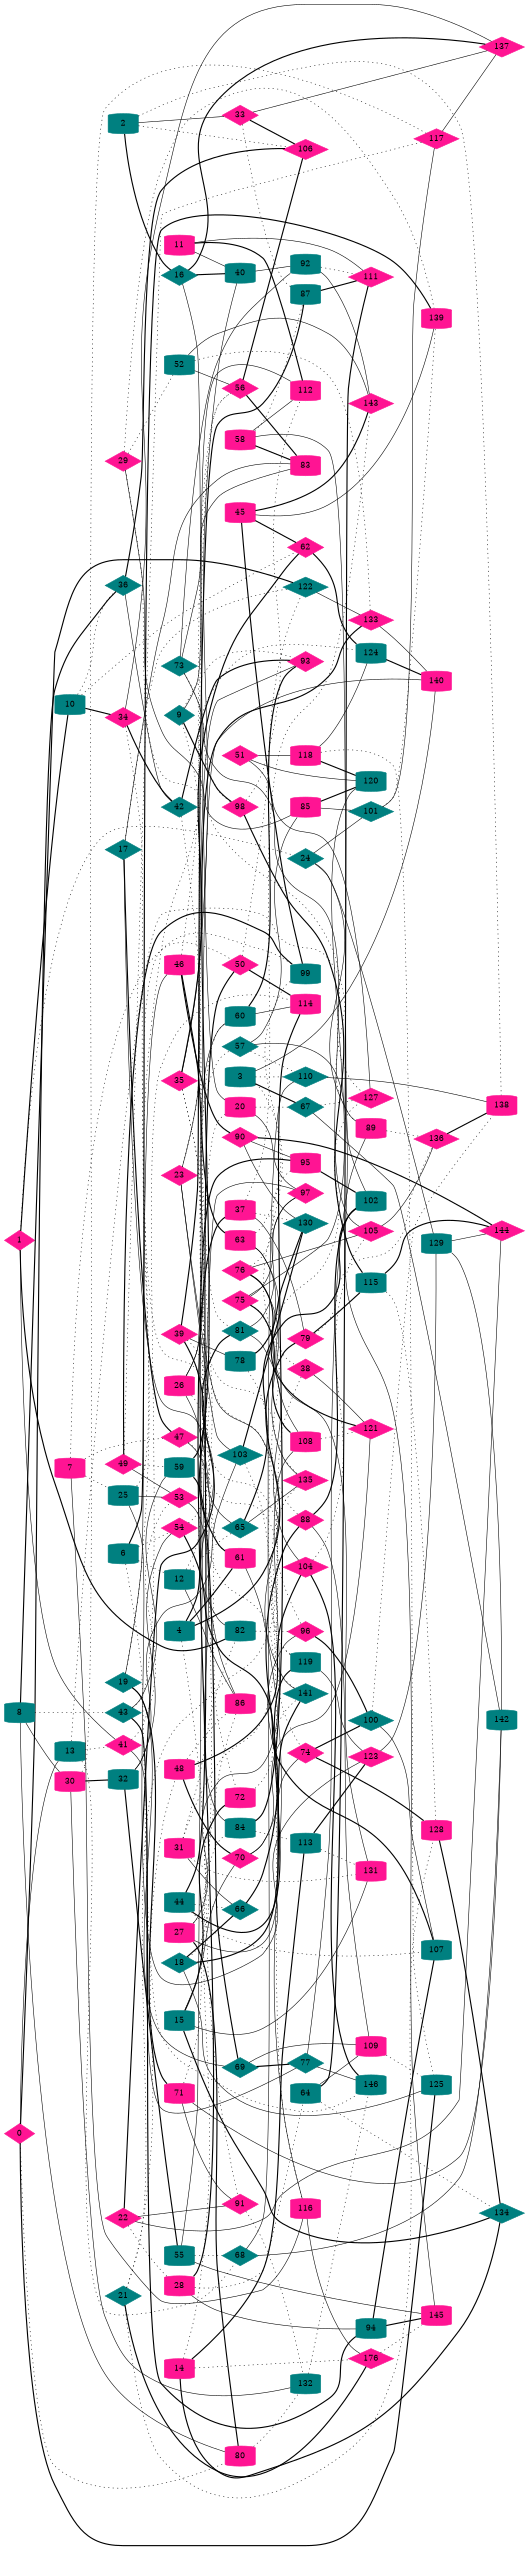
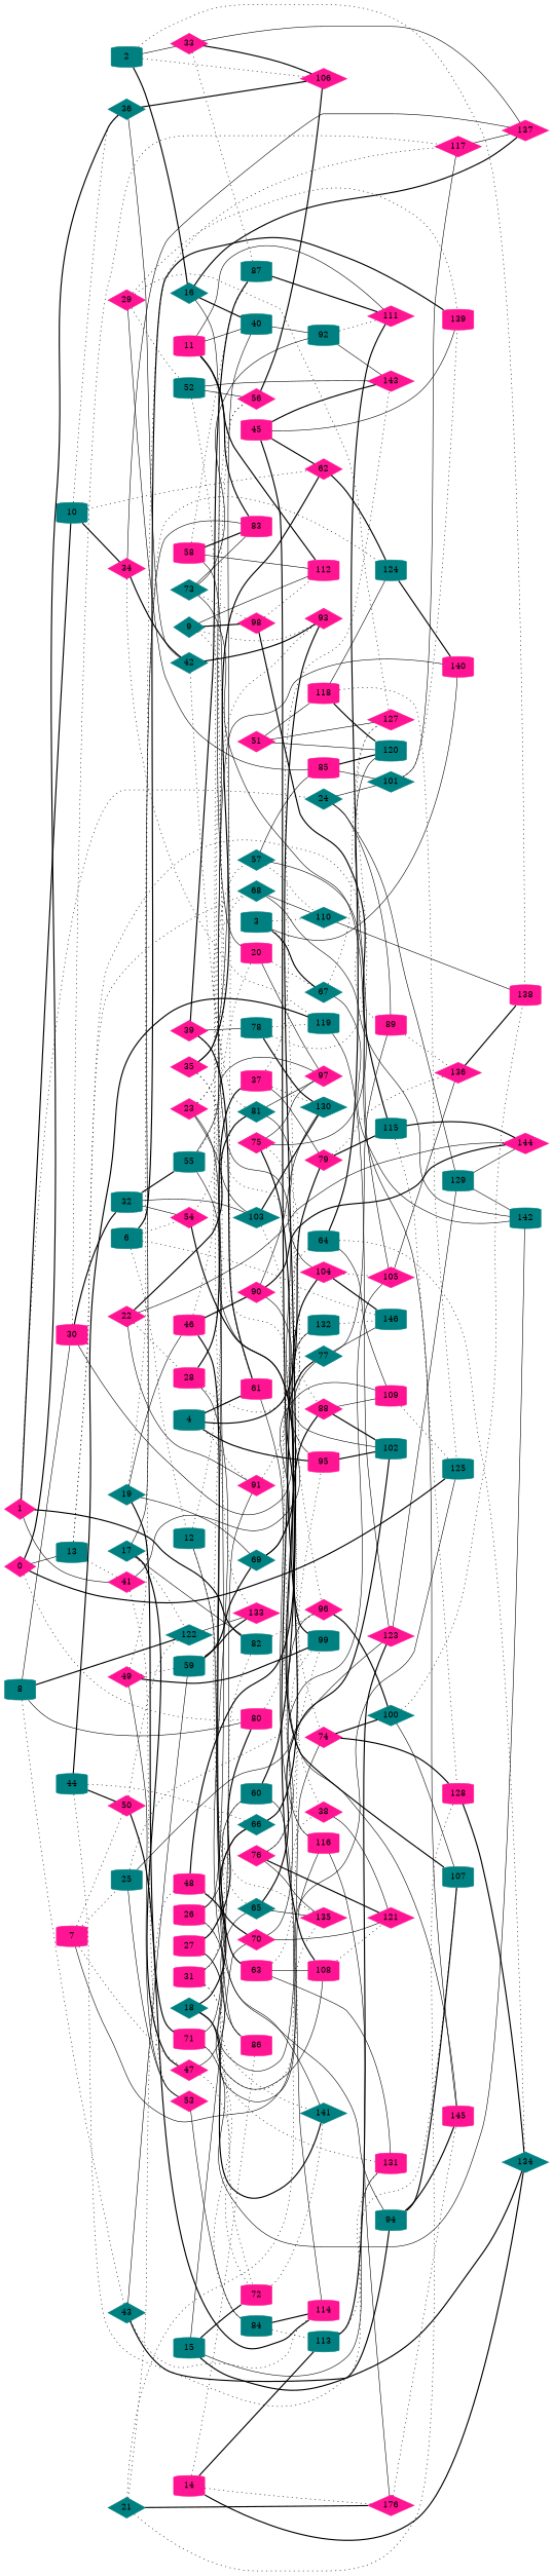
  graph {
    rankdir=LR
    node [color=deeppink shape=cylinder style=filled]
    edge [style=solid]
    10 [color=teal]
    1 [shape=diamond]
    24 [color=teal shape=diamond]
    41 [shape=diamond]
    82 [color=teal]
    36 [color=teal shape=diamond]
    34 [shape=diamond]
    62 [shape=diamond]
    89
    101 [color=teal shape=diamond]
    129 [color=teal]
    53 [shape=diamond]
    77 [color=teal shape=diamond]
    96 [shape=diamond]
    2 [color=teal]
    16 [color=teal shape=diamond]
    33 [shape=diamond]
    106 [shape=diamond]
    138
    40 [color=teal]
    20
    137 [shape=diamond]
    87 [color=teal]
    3 [color=teal]
    38 [shape=diamond]
    67 [color=teal shape=diamond]
    110 [color=teal shape=diamond]
    140
    121 [shape=diamond]
    127 [shape=diamond]
    142 [color=teal]
    4 [color=teal]
    61
    79 [shape=diamond]
    91 [shape=diamond]
    95
    116
    115 [color=teal]
    136 [shape=diamond]
    132 [color=teal]
    102 [color=teal]
    n42 [label=0 shape=diamond]
    13 [color=teal]
    80
    125 [color=teal]
    68 [color=teal shape=diamond]
    42 [color=teal shape=diamond]
    6 [color=teal]
    12 [color=teal]
    54 [shape=diamond]
    139
    146 [color=teal]
    65 [color=teal shape=diamond]
    86
    107 [color=teal]
    57 [color=teal shape=diamond]
    7
    25 [color=teal]
    47 [shape=diamond]
    50 [shape=diamond]
    99 [color=teal]
    123 [shape=diamond]
    72
    122 [color=teal shape=diamond]
    114
    n66 [label=176 shape=diamond]
    8 [color=teal]
    30
    43 [color=teal shape=diamond]
    32 [color=teal]
    117 [shape=diamond]
    94 [color=teal]
    59 [color=teal]
    133 [shape=diamond]
    9 [color=teal shape=diamond]
    93 [shape=diamond]
    98 [shape=diamond]
    112
    119 [color=teal]
    124 [color=teal]
    11
    83
    111 [shape=diamond]
    92 [color=teal]
    97 [shape=diamond]
    135 [shape=diamond]
    14
    113 [color=teal]
    134 [color=teal shape=diamond]
    131
    145
    15 [color=teal]
    70 [shape=diamond]
    141 [color=teal shape=diamond]
    17 [color=teal shape=diamond]
    18 [color=teal shape=diamond]
    66 [color=teal shape=diamond]
    88 [shape=diamond]
    19 [color=teal shape=diamond]
    46
    69 [color=teal shape=diamond]
    71
    56 [shape=diamond]
    63
    90 [shape=diamond]
    109
    84 [color=teal]
    21 [color=teal shape=diamond]
    48
    128
    104 [shape=diamond]
    22 [shape=diamond]
    28
    81 [color=teal shape=diamond]
    144 [shape=diamond]
    37
    64 [color=teal]
    23 [shape=diamond]
    103 [color=teal shape=diamond]
    130 [color=teal shape=diamond]
    26
    60 [color=teal]
    27
    74 [shape=diamond]
    108
    100 [color=teal shape=diamond]
    143 [shape=diamond]
    29 [shape=diamond]
    52 [color=teal]
    85
    120 [color=teal]
    55 [color=teal]
    31
    35 [shape=diamond]
    51 [shape=diamond]
    118
    39 [shape=diamond]
    78 [color=teal]
    44 [color=teal]
    45
    105 [shape=diamond]
    49 [shape=diamond]
    58
    73 [color=teal shape=diamond]
    75 [shape=diamond]
    76 [shape=diamond]
    10 -- 36 [style=dotted]
    10 -- 34 [style=bold]
    10 -- 62 [style=dotted]
    1 -- 10 [style=bold]
    1 -- 24 [style=dotted]
    1 -- 41
    1 -- 82 [style=bold]
    24 -- 89
    24 -- 101
    24 -- 129
    41 -- 53 [style=dotted]
    41 -- 77
    82 -- 96 [style=dotted]
    36 -- 106 [style=bold]
    36 -- 42
    34 -- 137
    34 -- 42 [style=bold]
    34 -- 119 [style=dotted]
    62 -- 124 [style=bold]
    89 -- 136 [style=dotted]
    101 -- 139 [style=dotted]
    101 -- 117
    129 -- 142
    129 -- 144
    53 -- 84
    77 -- 89
    77 -- 146
    96 -- 100 [style=bold]
    2 -- 16 [style=bold]
    2 -- 33
    2 -- 106 [style=dotted]
    2 -- 138 [style=dotted]
    16 -- 40 [style=bold]
    16 -- 20
    16 -- 137 [style=bold]
    33 -- 106 [style=bold]
    33 -- 137
    33 -- 87 [style=dotted]
    40 -- 92
    20 -- 67 [style=dotted]
    20 -- 97
    87 -- 111 [style=bold]
    3 -- 38 [style=dotted]
    3 -- 67 [style=bold]
    3 -- 110 [style=dotted]
    3 -- 140
    38 -- 121
    67 -- 127 [style=dotted]
    67 -- 142
    110 -- 138
    4 -- 61 [style=bold]
    4 -- 79 [style=bold]
    4 -- 91 [style=dotted]
    4 -- 95 [style=bold]
    61 -- 116
    79 -- 115 [style=bold]
    79 -- 136 [style=dotted]
    91 -- 132 [style=dotted]
    95 -- 102 [style=bold]
    116 -- n66
    115 -- 128 [style=dotted]
    115 -- 144 [style=bold]
    136 -- 138 [style=bold]
    132 -- 146 [style=dotted]
    n42 -- 36 [style=bold]
    n42 -- 13
    n42 -- 80 [style=dotted]
    n42 -- 125 [style=bold]
    13 -- 41 [style=dotted]
    13 -- 89 [style=dotted]
    13 -- 68 [style=dotted]
    80 -- 132 [style=dotted]
    68 -- 110
    68 -- 142
    42 -- 93 [style=bold]
    42 -- 81 [style=dotted]
    6 -- 12 [style=dotted]
    6 -- 54 [style=dotted]
    6 -- 139 [style=bold]
    6 -- 146 [style=dotted]
    12 -- 20 [style=dotted]
    12 -- 65 [style=dotted]
    12 -- 86
    54 -- 107 [style=bold]
    54 -- 57 [style=dotted]
    65 -- 102 [style=bold]
    65 -- 135
    57 -- 110 [style=dotted]
    57 -- 145
    57 -- 85
    7 -- 116
    7 -- 25 [style=dotted]
    7 -- 47 [style=dotted]
    7 -- 50 [style=dotted]
    25 -- 53
    25 -- 99 [style=dotted]
    25 -- 123
    47 -- 65
    47 -- 72 [style=dotted]
    50 -- 122 [style=dotted]
    50 -- 114 [style=bold]
    123 -- 129
    72 -- 141 [style=dotted]
    122 -- 133
    n66 -- 145 [style=dotted]
    8 -- 80
    8 -- 122 [style=bold]
    8 -- 30
    8 -- 43 [style=dotted]
    30 -- 132
    30 -- 32 [style=bold]
    30 -- 117 [style=dotted]
    43 -- 114 [style=dotted]
    43 -- 94 [style=bold]
    43 -- 59
    32 -- 54
    32 -- 103
    32 -- 55 [style=bold]
    117 -- 137
    94 -- 107 [style=bold]
    94 -- 145 [style=bold]
    59 -- 133 [style=bold]
    59 -- 69 [style=bold]
-   133 -- 140
    9 -- 61 [style=dotted]
    9 -- 93 [style=dotted]
    9 -- 98 [style=bold]
    9 -- 112
    98 -- 115 [style=bold]
    98 -- 112 [style=dotted]
    119 -- 123
    124 -- 140 [style=bold]
    11 -- 40
    11 -- 112 [style=bold]
-   56 -- 83 [style=bold]
+   11 -- 83 [style=bold]
    11 -- 111
    92 -- 111 [style=dotted]
    92 -- 143
    14 -- 86 [style=dotted]
    14 -- n66 [style=dotted]
    14 -- 113 [style=bold]
    14 -- 134 [style=bold]
    113 -- 123 [style=bold]
    113 -- 131 [style=dotted]
    15 -- 72 [style=bold]
    15 -- 134 [style=bold]
    15 -- 131
    15 -- 70
    70 -- 96
    70 -- 121
    17 -- 82
    17 -- 47 [style=bold]
    17 -- 122 [style=dotted]
    17 -- 83
    18 -- 125
    18 -- 72 [style=dotted]
    18 -- 141 [style=bold]
    18 -- 66 [style=bold]
    66 -- 88 [style=bold]
    88 -- 102 [style=bold]
    88 -- 109
    19 -- 124 [style=dotted]
    19 -- 46
    19 -- 69
    19 -- 71 [style=bold]
    46 -- 56 [style=dotted]
    46 -- 63 [style=bold]
    46 -- 90 [style=bold]
    69 -- 77 [style=bold]
    69 -- 109
    71 -- 142
    71 -- 91
    71 -- 84 [style=dotted]
    56 -- 106 [style=bold]
    63 -- 99 [style=dotted]
    63 -- 131
    63 -- 108
    90 -- 95
    90 -- 144 [style=bold]
    90 -- 130
    109 -- 125 [style=dotted]
    84 -- 114 [style=bold]
    84 -- 113 [style=dotted]
    21 -- n66 [style=bold]
    21 -- 135 [style=dotted]
    21 -- 48 [style=dotted]
    21 -- 128 [style=dotted]
    48 -- 86 [style=dotted]
    48 -- 70 [style=bold]
    48 -- 104 [style=bold]
    128 -- 134 [style=bold]
    104 -- 146 [style=bold]
    104 -- 105 [style=dotted]
    22 -- 91
    22 -- 28 [style=dotted]
    22 -- 81 [style=bold]
    22 -- 144
    28 -- 94
    28 -- 37 [style=bold]
    28 -- 64 [style=dotted]
    81 -- 97
    81 -- 104
    37 -- 79
    37 -- 130 [style=dotted]
    37 -- 143 [style=dotted]
    64 -- 111 [style=bold]
    64 -- 134 [style=dotted]
    64 -- 109
-   23 -- 93
+   23 -- 93 [style=dotted]
    23 -- 141
    23 -- 56 [style=dotted]
    23 -- 103
    103 -- 116 [style=dotted]
    103 -- 130 [style=bold]
    26 -- 140
    26 -- 86
    26 -- 141 [style=dotted]
    26 -- 60
    60 -- 114
    60 -- 93 [style=bold]
    27 -- 80 [style=bold]
    27 -- 60 [style=dotted]
    27 -- 74
    27 -- 108
    74 -- 128 [style=bold]
    74 -- 100 [style=bold]
    108 -- 121 [style=dotted]
    100 -- 138 [style=dotted]
    100 -- 107
    29 -- 127 [style=dotted]
    29 -- 139 [style=dotted]
    29 -- 52 [style=dotted]
    29 -- 85
    52 -- 133 [style=dotted]
    52 -- 56
    52 -- 143
    85 -- 101
    85 -- 120 [style=bold]
    55 -- 68 [style=dotted]
    55 -- 97
    55 -- 145
    31 -- 82 [style=dotted]
    31 -- 38 [style=dotted]
    31 -- 131 [style=dotted]
    31 -- 66
    35 -- 62 [style=bold]
    35 -- 40
    35 -- 135 [style=dotted]
    35 -- 74 [style=dotted]
    51 -- 127
    51 -- 120
    51 -- 118
    118 -- 125 [style=dotted]
    118 -- 124
    118 -- 120 [style=bold]
    39 -- 96 [style=dotted]
    39 -- 87 [style=bold]
    39 -- 61 [style=bold]
    39 -- 78
    78 -- 127 [style=dotted]
    78 -- 119 [style=dotted]
    78 -- 130 [style=bold]
    44 -- 107 [style=dotted]
    44 -- 50 [style=bold]
    44 -- 119 [style=bold]
    44 -- 66 [style=dotted]
    45 -- 62 [style=bold]
    45 -- 139
    45 -- 99 [style=bold]
    45 -- 143 [style=bold]
    105 -- 136
    49 -- 53
    49 -- 99 [style=bold]
    49 -- 117 [style=dotted]
    49 -- 59 [style=dotted]
    58 -- 87 [style=dotted]
    58 -- 102
    58 -- 112
    58 -- 83 [style=bold]
    73 -- 98 [style=dotted]
    73 -- 83
    73 -- 92
    73 -- 105
    75 -- 97
    75 -- 88 [style=dotted]
    75 -- 108 [style=bold]
    75 -- 120
    76 -- 121 [style=bold]
    76 -- 95 [style=dotted]
    76 -- 135
    76 -- 105
  }
